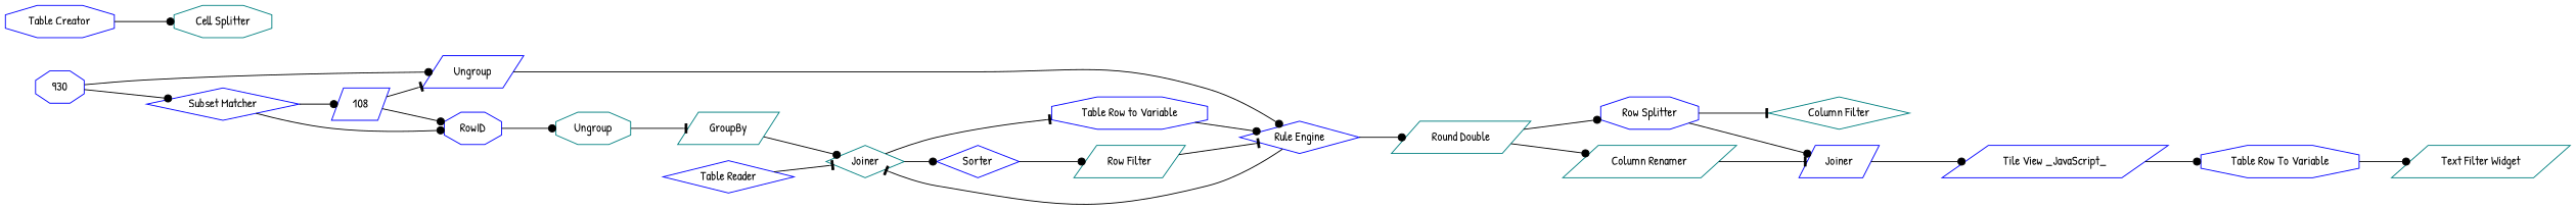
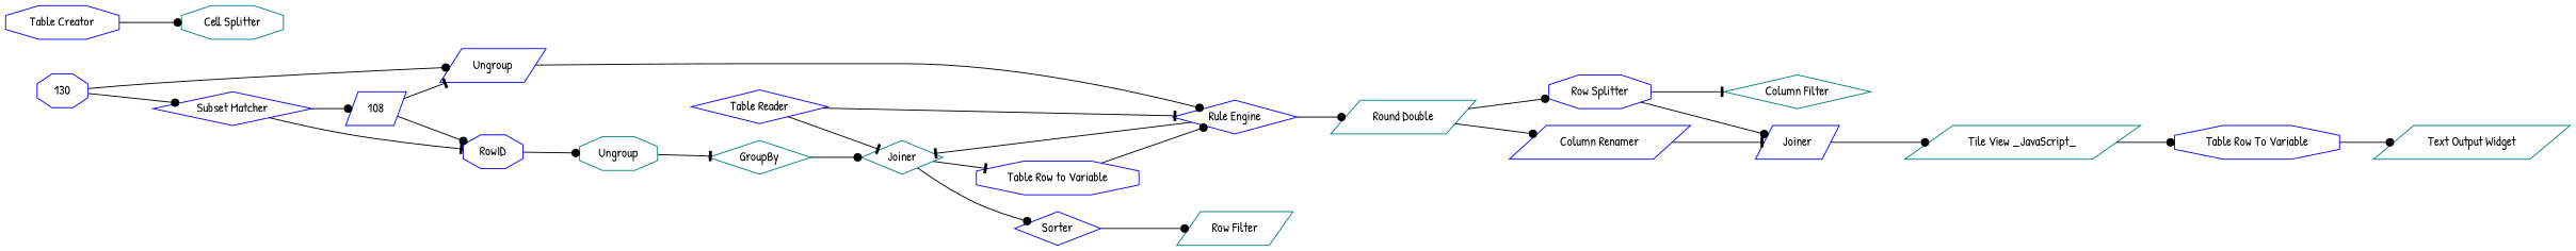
  digraph {
    fontname="Patrick Hand"
    rankdir=LR
    node [color=blue fontname="Patrick Hand" shape=parallelogram]
    edge [arrowhead=dot fontname="Patrick Hand"]
    n1 [color=teal label=Joiner shape=diamond]
    n2 [label="Table Row to Variable" shape=octagon]
    n3 [label=Sorter shape=diamond]
    n4 [label="Rule Engine" shape=diamond]
    n5 [color=teal label="Row Filter"]
    n6 [label=Ungroup]
    n7 [color=teal label="Round Double"]
    n8 [label="Table Reader" shape=diamond]
    n9 [label="Subset Matcher" shape=diamond]
    n10 [label=RowID shape=octagon]
    108
    n12 [color=teal label=Ungroup shape=octagon]
    n13 [label="Table Creator" shape=octagon]
    n14 [color=teal label="Cell Splitter" shape=octagon]
    n15 [label="Row Splitter" shape=octagon]
-   n16 [color=teal label="Column Renamer"]
-   n17 [color=teal label=GroupBy]
+   n16 [label="Column Renamer"]
+   n17 [color=teal label=GroupBy shape=diamond]
    n18 [color=teal label="Column Filter" shape=diamond]
    n19 [label=Joiner]
-   n20 [label="Tile View _JavaScript_"]
+   n20 [color=teal label="Tile View _JavaScript_"]
    n21 [label="Table Row To Variable" shape=octagon]
-   n22 [color=teal label="Text Filter Widget"]
-   130 [shape=octagon label=930]
+   n22 [color=teal label="Text Output Widget"]
+   130 [shape=octagon]
    n1 -> n2 [arrowhead=tee]
    n1 -> n3
    n2 -> n4
    n3 -> n5
    n4 -> n1 [arrowhead=tee]
    n4 -> n7
-   n5 -> n4 [arrowhead=tee]
+   n8 -> n4 [arrowhead=tee]
    n6 -> n4
    n7 -> n15
    n7 -> n16
    n8 -> n1 [arrowhead=tee]
-   n9 -> n10
+   n9 -> n10 [arrowhead=tee]
    n9 -> 108
    n10 -> n12
    108 -> n6 [arrowhead=tee]
    108 -> n10
    n12 -> n17 [arrowhead=tee]
    n13 -> n14
    n15 -> n18 [arrowhead=tee]
    n15 -> n19
    n16 -> n19 [arrowhead=tee]
    n17 -> n1
    n19 -> n20
    n20 -> n21
    n21 -> n22
    130 -> n6
    130 -> n9
  }
